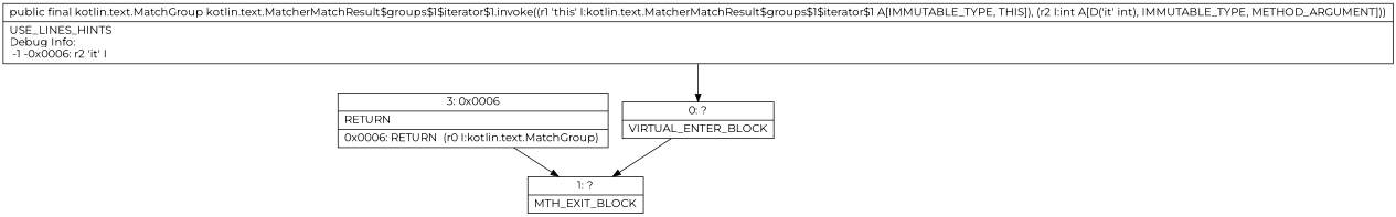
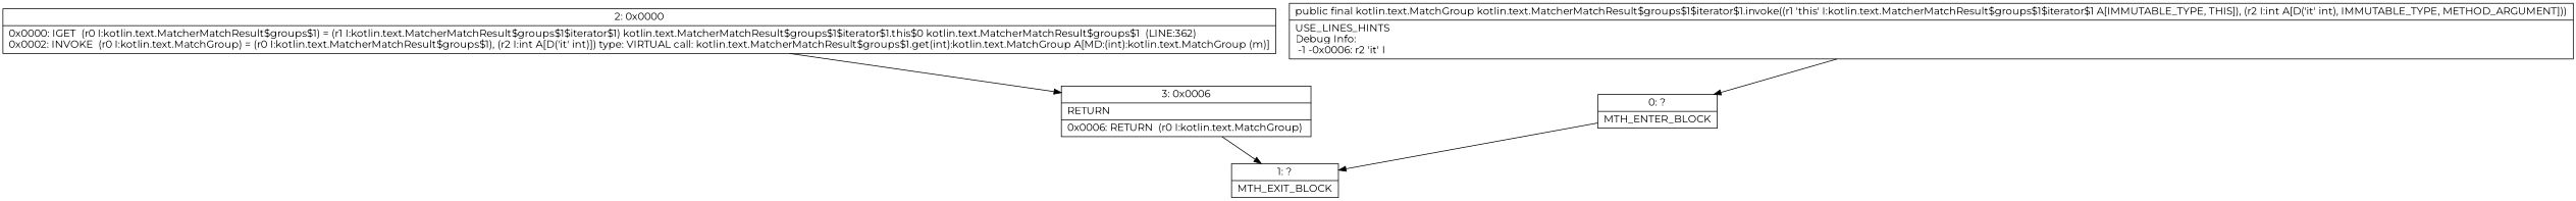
  digraph {
    fontname=Montserrat
    node [fontname=Montserrat shape=record]
    edge [fontname=Montserrat]
-   n1 [label="{0\:\ ?|VIRTUAL_ENTER_BLOCK\l}"]
+   n1 [label="{0\:\ ?|MTH_ENTER_BLOCK\l}"]
    n2 [label="{1\:\ ?|MTH_EXIT_BLOCK\l}"]
+   n3 [label="{2\:\ 0x0000|0x0000: IGET  (r0 I:kotlin.text.MatcherMatchResult$groups$1) = (r1 I:kotlin.text.MatcherMatchResult$groups$1$iterator$1) kotlin.text.MatcherMatchResult$groups$1$iterator$1.this$0 kotlin.text.MatcherMatchResult$groups$1  (LINE:362)\l0x0002: INVOKE  (r0 I:kotlin.text.MatchGroup) = (r0 I:kotlin.text.MatcherMatchResult$groups$1), (r2 I:int A[D('it' int)]) type: VIRTUAL call: kotlin.text.MatcherMatchResult$groups$1.get(int):kotlin.text.MatchGroup A[MD:(int):kotlin.text.MatchGroup (m)]\l}"]
    n4 [label="{3\:\ 0x0006|RETURN\l|0x0006: RETURN  (r0 I:kotlin.text.MatchGroup) \l}"]
    n5 [label="{public final kotlin.text.MatchGroup kotlin.text.MatcherMatchResult$groups$1$iterator$1.invoke((r1 'this' I:kotlin.text.MatcherMatchResult$groups$1$iterator$1 A[IMMUTABLE_TYPE, THIS]), (r2 I:int A[D('it' int), IMMUTABLE_TYPE, METHOD_ARGUMENT]))  | USE_LINES_HINTS\lDebug Info:\l  \-1 \-0x0006: r2 'it' I\l}"]
    n1 -> n2
+   n3 -> n4
    n4 -> n2
    n5 -> n1
  }
